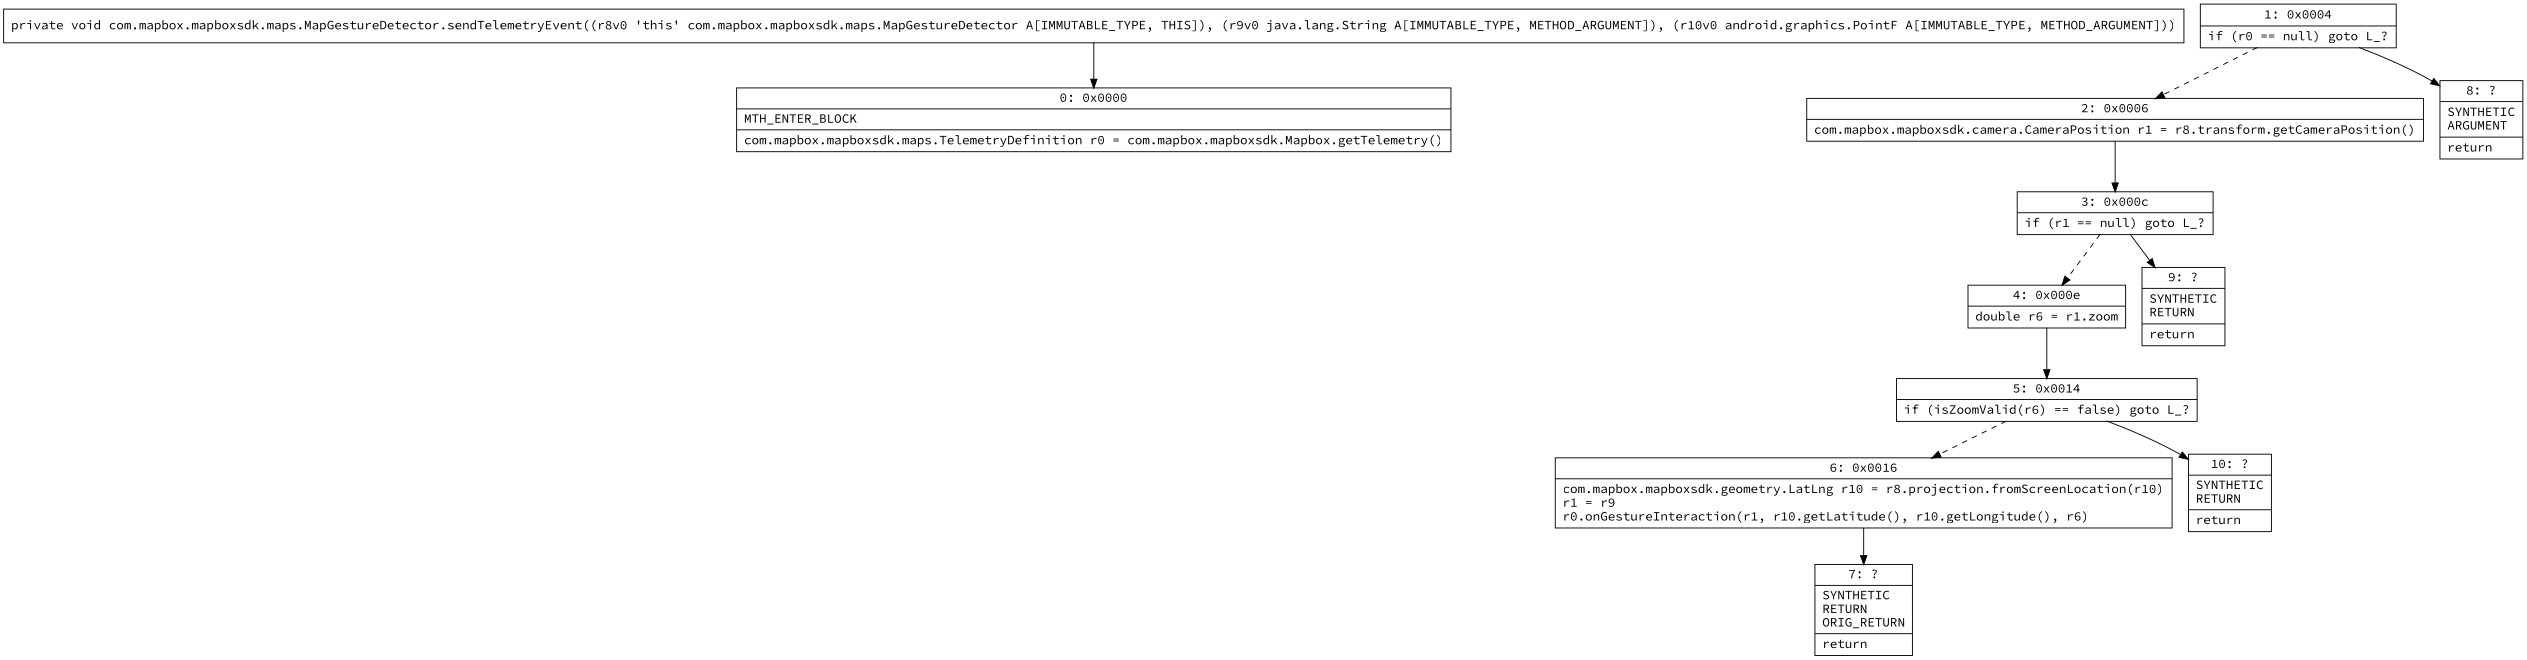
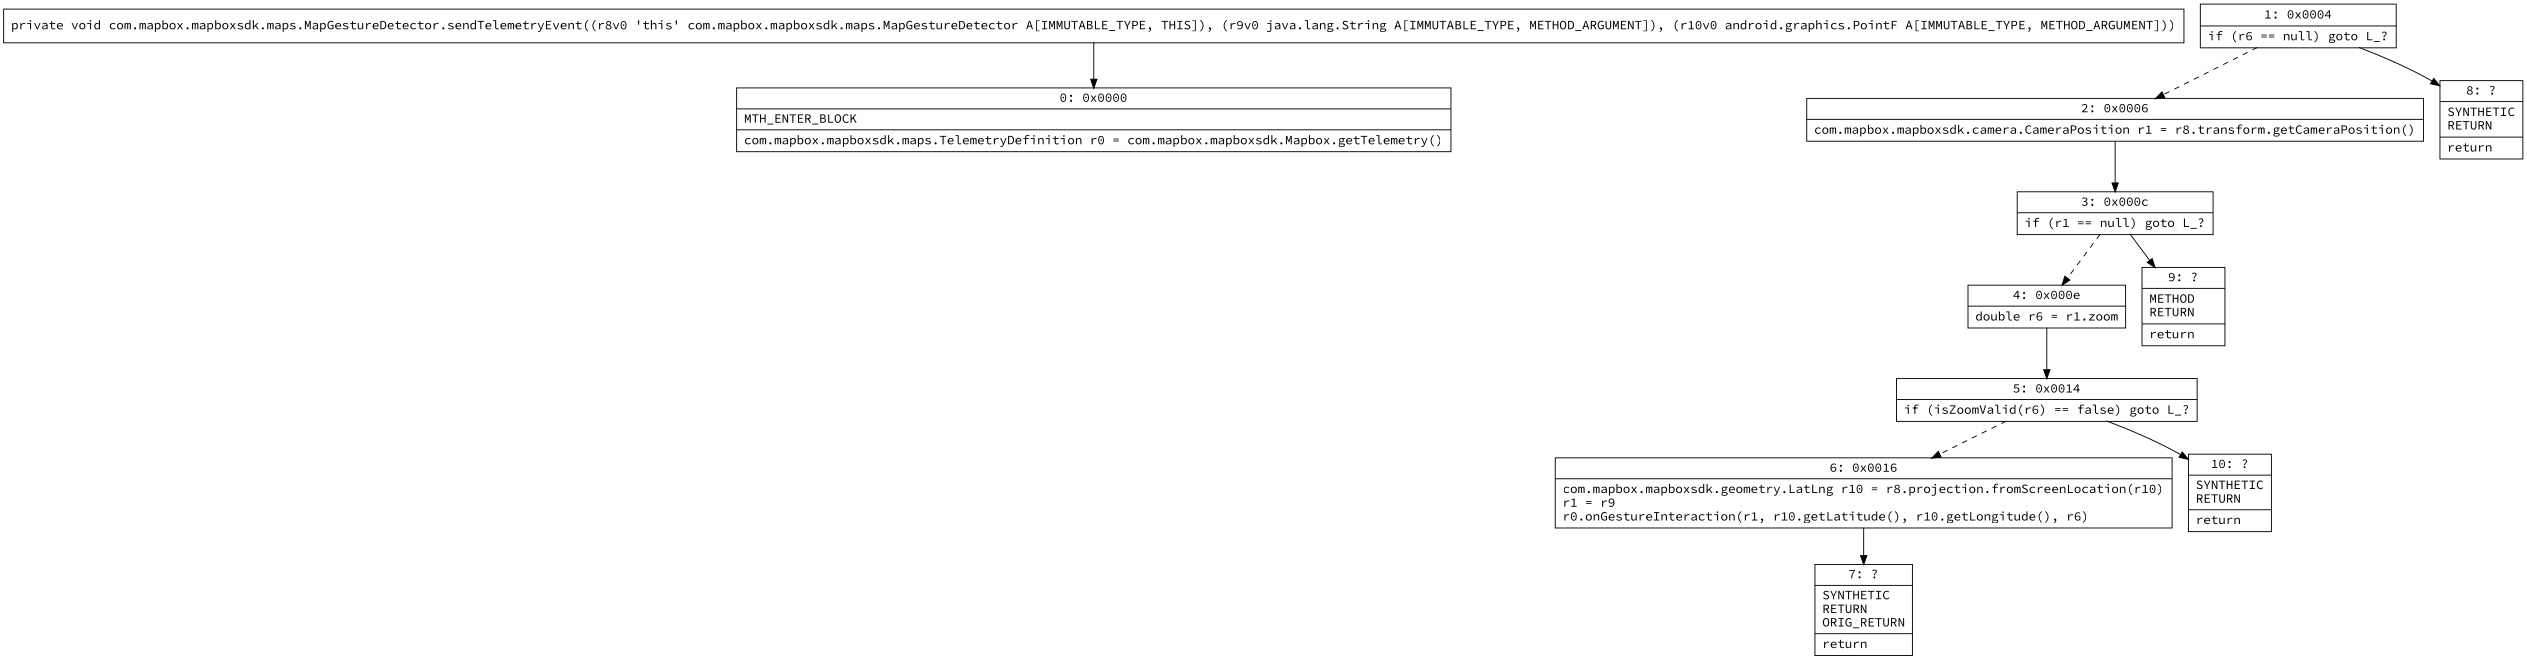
  digraph {
    fontname="Source Code Pro"
    node [fontname="Source Code Pro" shape=record]
    edge [fontname="Source Code Pro"]
    n1 [label="{0\:\ 0x0000|MTH_ENTER_BLOCK\l|com.mapbox.mapboxsdk.maps.TelemetryDefinition r0 = com.mapbox.mapboxsdk.Mapbox.getTelemetry()\l}"]
-   n2 [label="{1\:\ 0x0004|if (r0 == null) goto L_?\l}"]
+   n2 [label="{1\:\ 0x0004|if (r6 == null) goto L_?\l}"]
    n3 [label="{2\:\ 0x0006|com.mapbox.mapboxsdk.camera.CameraPosition r1 = r8.transform.getCameraPosition()\l}"]
-   n4 [label="{8\:\ ?|SYNTHETIC\lARGUMENT\l|return\l}"]
+   n4 [label="{8\:\ ?|SYNTHETIC\lRETURN\l|return\l}"]
    n5 [label="{3\:\ 0x000c|if (r1 == null) goto L_?\l}"]
    n6 [label="{4\:\ 0x000e|double r6 = r1.zoom\l}"]
-   n7 [label="{9\:\ ?|SYNTHETIC\lRETURN\l|return\l}"]
+   n7 [label="{9\:\ ?|METHOD\lRETURN\l|return\l}"]
    n8 [label="{5\:\ 0x0014|if (isZoomValid(r6) == false) goto L_?\l}"]
    n9 [label="{6\:\ 0x0016|com.mapbox.mapboxsdk.geometry.LatLng r10 = r8.projection.fromScreenLocation(r10)\lr1 = r9\lr0.onGestureInteraction(r1, r10.getLatitude(), r10.getLongitude(), r6)\l}"]
    n10 [label="{10\:\ ?|SYNTHETIC\lRETURN\l|return\l}"]
    n11 [label="{7\:\ ?|SYNTHETIC\lRETURN\lORIG_RETURN\l|return\l}"]
    n12 [label="{private void com.mapbox.mapboxsdk.maps.MapGestureDetector.sendTelemetryEvent((r8v0 'this' com.mapbox.mapboxsdk.maps.MapGestureDetector A[IMMUTABLE_TYPE, THIS]), (r9v0 java.lang.String A[IMMUTABLE_TYPE, METHOD_ARGUMENT]), (r10v0 android.graphics.PointF A[IMMUTABLE_TYPE, METHOD_ARGUMENT])) }"]
    n2 -> n3 [style=dashed]
    n2 -> n4
    n3 -> n5
    n5 -> n6 [style=dashed]
    n5 -> n7
    n6 -> n8
    n8 -> n9 [style=dashed]
    n8 -> n10
    n9 -> n11
    n12 -> n1
  }
